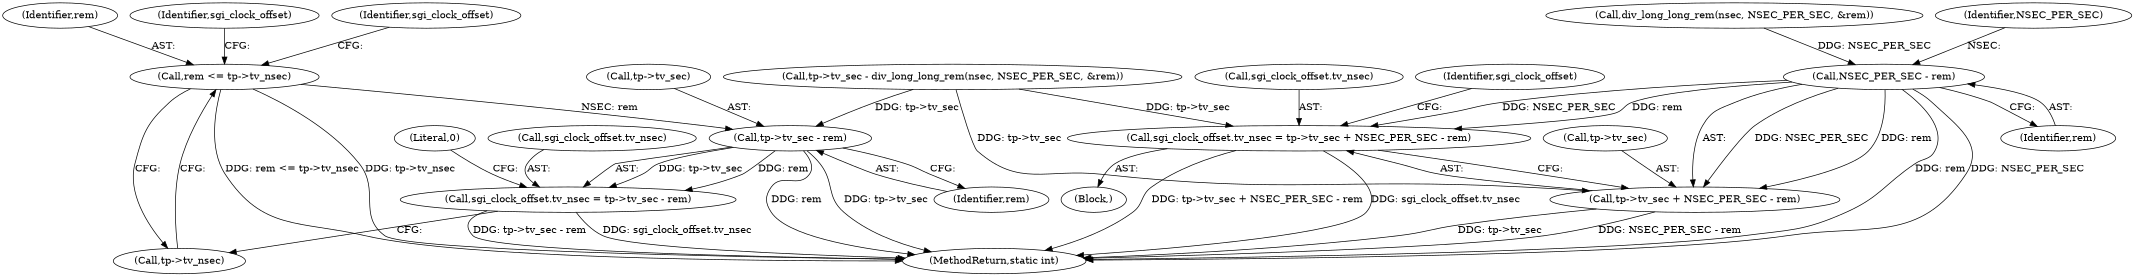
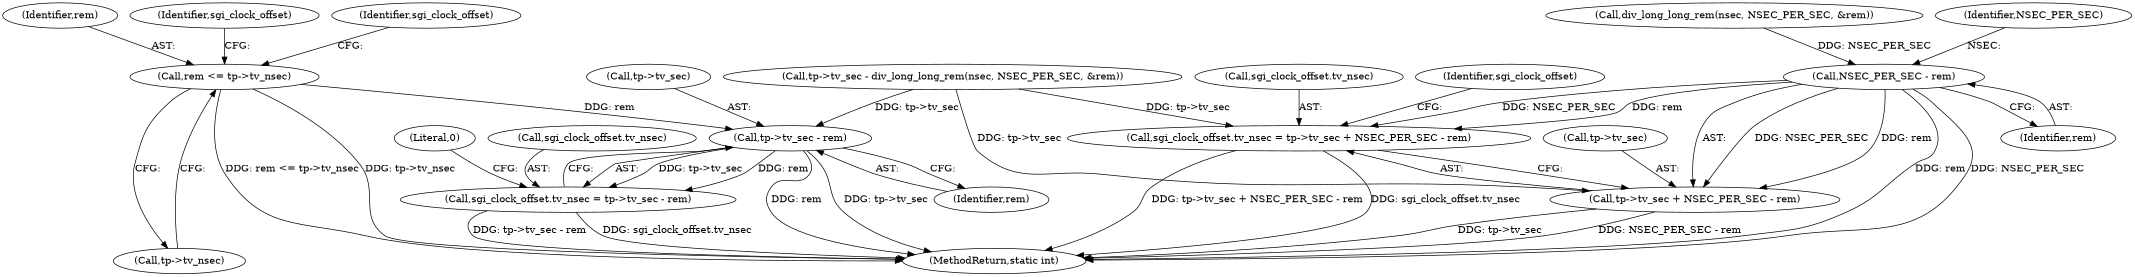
  digraph {
    n1 [label="(Call,rem <= tp->tv_nsec)"]
    n2 [label="(Call,tp->tv_sec - rem)"]
    n3 [label="(MethodReturn,static int)"]
    n4 [label="(Call,tp->tv_nsec)"]
    n5 [label="(Call,sgi_clock_offset.tv_nsec = tp->tv_sec - rem)"]
    n6 [label="(Identifier,rem)"]
    n7 [label="(Call,NSEC_PER_SEC - rem)"]
    n8 [label="(Call,sgi_clock_offset.tv_nsec = tp->tv_sec + NSEC_PER_SEC - rem)"]
    n9 [label="(Call,tp->tv_sec + NSEC_PER_SEC - rem)"]
    n10 [label="(Identifier,rem)"]
-   n11 [label="(Block,)"]
    n12 [label="(Call,sgi_clock_offset.tv_nsec)"]
    n13 [label="(Call,div_long_long_rem(nsec, NSEC_PER_SEC, &rem))"]
    n14 [label="(Identifier,sgi_clock_offset)"]
    n15 [label="(Literal,0)"]
    n16 [label="(Identifier,sgi_clock_offset)"]
    n17 [label="(Call,tp->tv_sec - div_long_long_rem(nsec, NSEC_PER_SEC, &rem))"]
    n18 [label="(Identifier,rem)"]
    n19 [label="(Identifier,NSEC_PER_SEC)"]
    n20 [label="(Call,tp->tv_sec)"]
    n21 [label="(Call,sgi_clock_offset.tv_nsec)"]
    n22 [label="(Call,tp->tv_sec)"]
    n23 [label="(Identifier,sgi_clock_offset)"]
-   n1 -> n2 [label="NSEC: rem"]
+   n1 -> n2 [label="DDG: rem"]
    n1 -> n3 [label="DDG: rem <= tp->tv_nsec"]
    n1 -> n3 [label="DDG: tp->tv_nsec"]
    n1 -> n4 [label="CFG: "]
    n2 -> n3 [label="DDG: rem"]
    n2 -> n3 [label="DDG: tp->tv_sec"]
    n2 -> n5 [label="AST: "]
    n2 -> n5 [label="DDG: tp->tv_sec"]
    n2 -> n5 [label="DDG: rem"]
    n2 -> n6 [label="CFG: "]
    n4 -> n1 [label="CFG: "]
-   n5 -> n4 [label="CFG: "]
+   n5 -> n2 [label="CFG: "]
    n5 -> n3 [label="DDG: tp->tv_sec - rem"]
    n5 -> n3 [label="DDG: sgi_clock_offset.tv_nsec"]
    n6 -> n2 [label="AST: "]
    n7 -> n3 [label="DDG: rem"]
    n7 -> n3 [label="DDG: NSEC_PER_SEC"]
    n7 -> n8 [label="DDG: NSEC_PER_SEC"]
    n7 -> n8 [label="DDG: rem"]
    n7 -> n9 [label="AST: "]
    n7 -> n9 [label="DDG: NSEC_PER_SEC"]
    n7 -> n9 [label="DDG: rem"]
    n7 -> n10 [label="CFG: "]
    n8 -> n3 [label="DDG: sgi_clock_offset.tv_nsec"]
    n8 -> n3 [label="DDG: tp->tv_sec + NSEC_PER_SEC - rem"]
    n8 -> n9 [label="CFG: "]
-   n8 -> n11 [label="AST: "]
    n9 -> n3 [label="DDG: NSEC_PER_SEC - rem"]
    n9 -> n3 [label="DDG: tp->tv_sec"]
    n9 -> n8 [label="AST: "]
    n10 -> n7 [label="AST: "]
    n12 -> n8 [label="AST: "]
    n13 -> n7 [label="DDG: NSEC_PER_SEC"]
    n14 -> n1 [label="CFG: "]
    n15 -> n5 [label="CFG: "]
    n16 -> n1 [label="CFG: "]
    n17 -> n2 [label="DDG: tp->tv_sec"]
    n17 -> n8 [label="DDG: tp->tv_sec"]
    n17 -> n9 [label="DDG: tp->tv_sec"]
    n18 -> n1 [label="AST: "]
    n19 -> n7 [label="NSEC: "]
    n20 -> n2 [label="AST: "]
    n21 -> n5 [label="AST: "]
    n22 -> n9 [label="AST: "]
    n23 -> n8 [label="CFG: "]
  }
